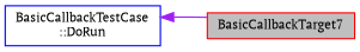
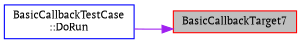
  digraph {
    rankdir=RL
    fontname="PT Serif"
    node [fontname="PT Serif" fontsize=10 shape=record style=filled]
    n1 [color=red fillcolor=grey75 fontcolor=black height=0.2 label=BasicCallbackTarget7 width=0.4]
    n2 [color=blue fillcolor=white height=0.2 label="BasicCallbackTestCase\l::DoRun" width=0.4]
-   n2 -> n1 [color=purple dir=back fontname="PT Serif" fontsize=10 labelfontname=Helvetica labelfontsize=10 style=solid]
+   n1 -> n2 [color=purple dir=back fontname="PT Serif" fontsize=10 labelfontname=Helvetica labelfontsize=10 style=solid]
  }
